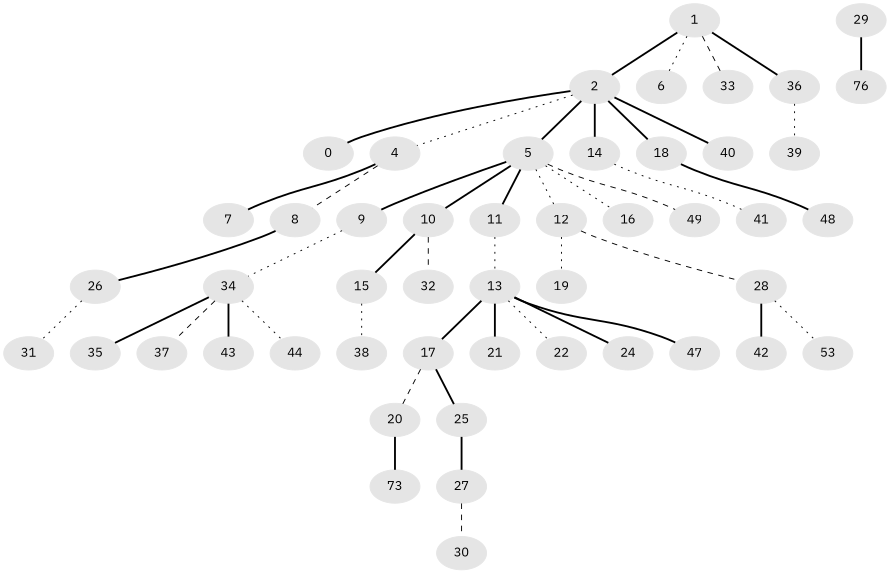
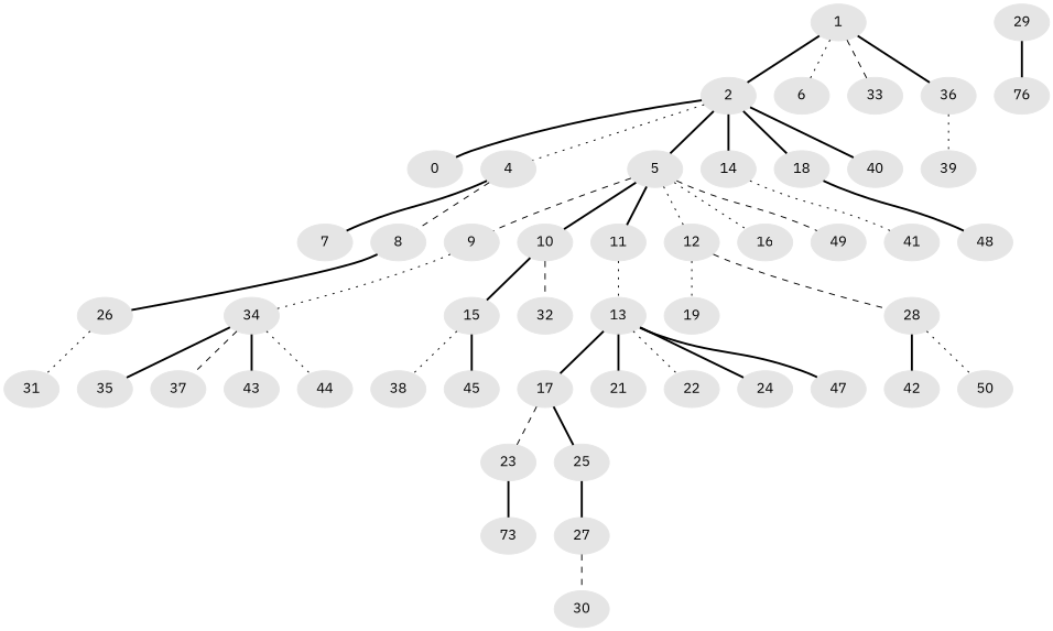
  graph {
    fontname="IBM Plex Sans"
    node [color=gray90 fontname="IBM Plex Sans" style=filled]
    edge [fontname="IBM Plex Sans" style=bold]
    1
    2
    6
    33
    36
    n6 [label=0]
    4
    5
    14
    18
    40
    39
    7
    8
    9
    10
    11
    12
    16
    49
    41
    48
    26
    34
    15
    32
    13
    19
    28
    31
    35
    37
    43
    44
    38
+   45
    17
    21
    22
    24
    47
    42
-   50 [label=53]
-   20
+   50
+   20 [label=23]
    25
    n46 [label=73]
    27
    n48 [label=76]
    29
    30
    1 -- 2
    1 -- 6 [style=dotted]
    1 -- 33 [style=dashed]
    1 -- 36
    2 -- n6
    2 -- 4 [style=dotted]
    2 -- 5
    2 -- 14
    2 -- 18
    2 -- 40
    36 -- 39 [style=dotted]
    4 -- 7
    4 -- 8 [style=dashed]
-   5 -- 9
+   5 -- 9 [style=dashed]
    5 -- 10
    5 -- 11
    5 -- 12 [style=dotted]
    5 -- 16 [style=dotted]
    5 -- 49 [style=dashed]
    14 -- 41 [style=dotted]
    18 -- 48
    8 -- 26
    9 -- 34 [style=dotted]
    10 -- 15
    10 -- 32 [style=dashed]
    11 -- 13 [style=dotted]
    12 -- 19 [style=dotted]
    12 -- 28 [style=dashed]
    26 -- 31 [style=dotted]
    34 -- 35
    34 -- 37 [style=dashed]
    34 -- 43
    34 -- 44 [style=dotted]
    15 -- 38 [style=dotted]
+   15 -- 45
    13 -- 17
    13 -- 21
    13 -- 22 [style=dotted]
    13 -- 24
    13 -- 47
    28 -- 42
    28 -- 50 [style=dotted]
    17 -- 20 [style=dashed]
    17 -- 25
    20 -- n46
    25 -- 27
    27 -- 30 [style=dashed]
    29 -- n48
  }
